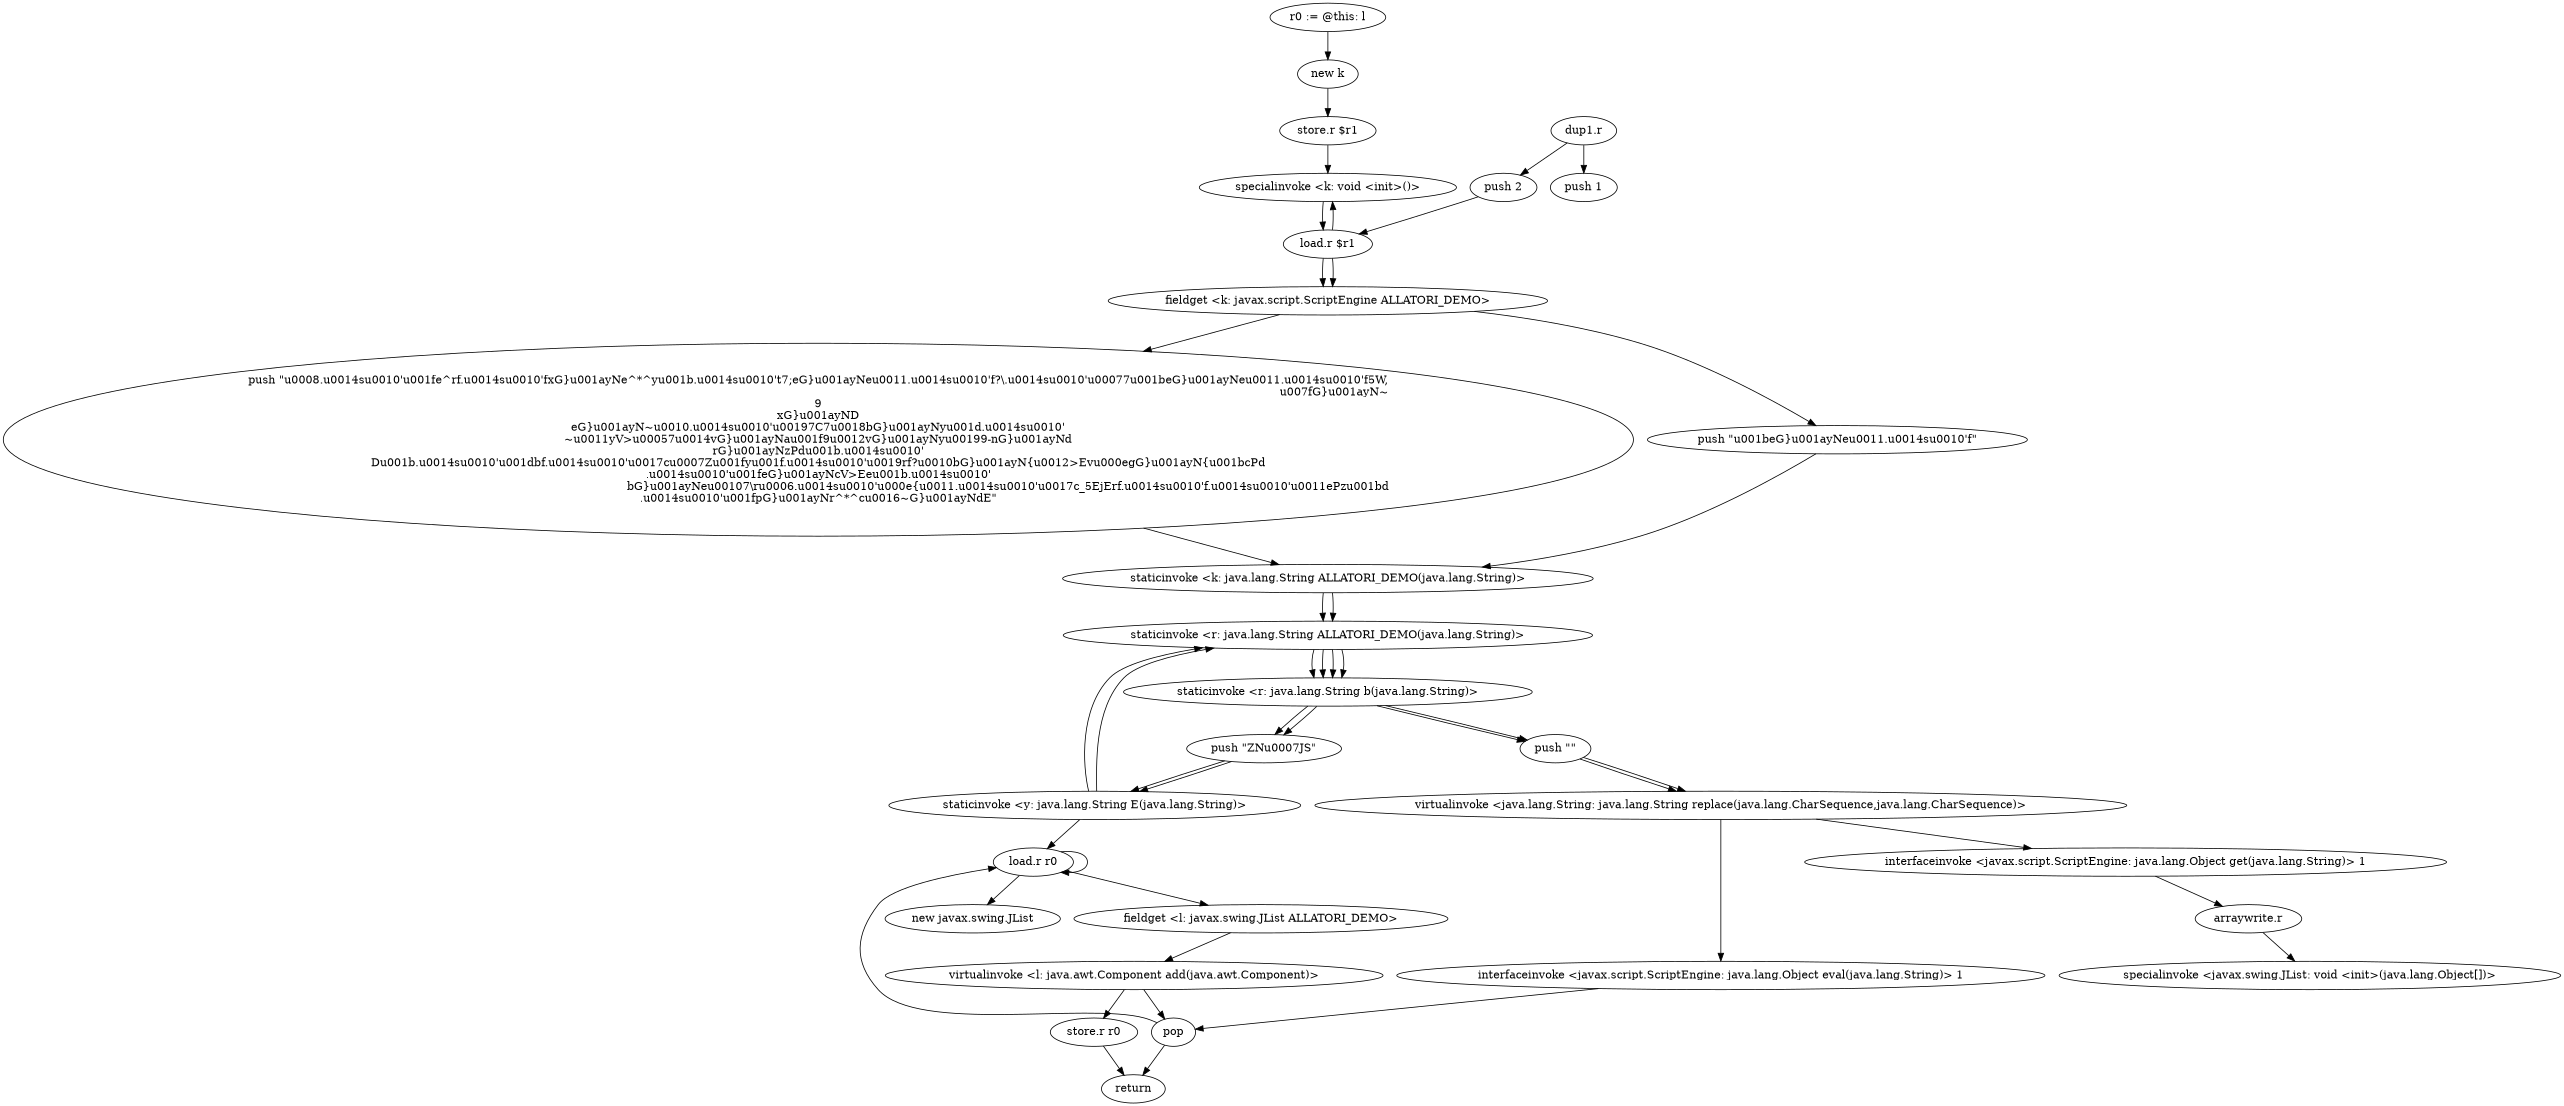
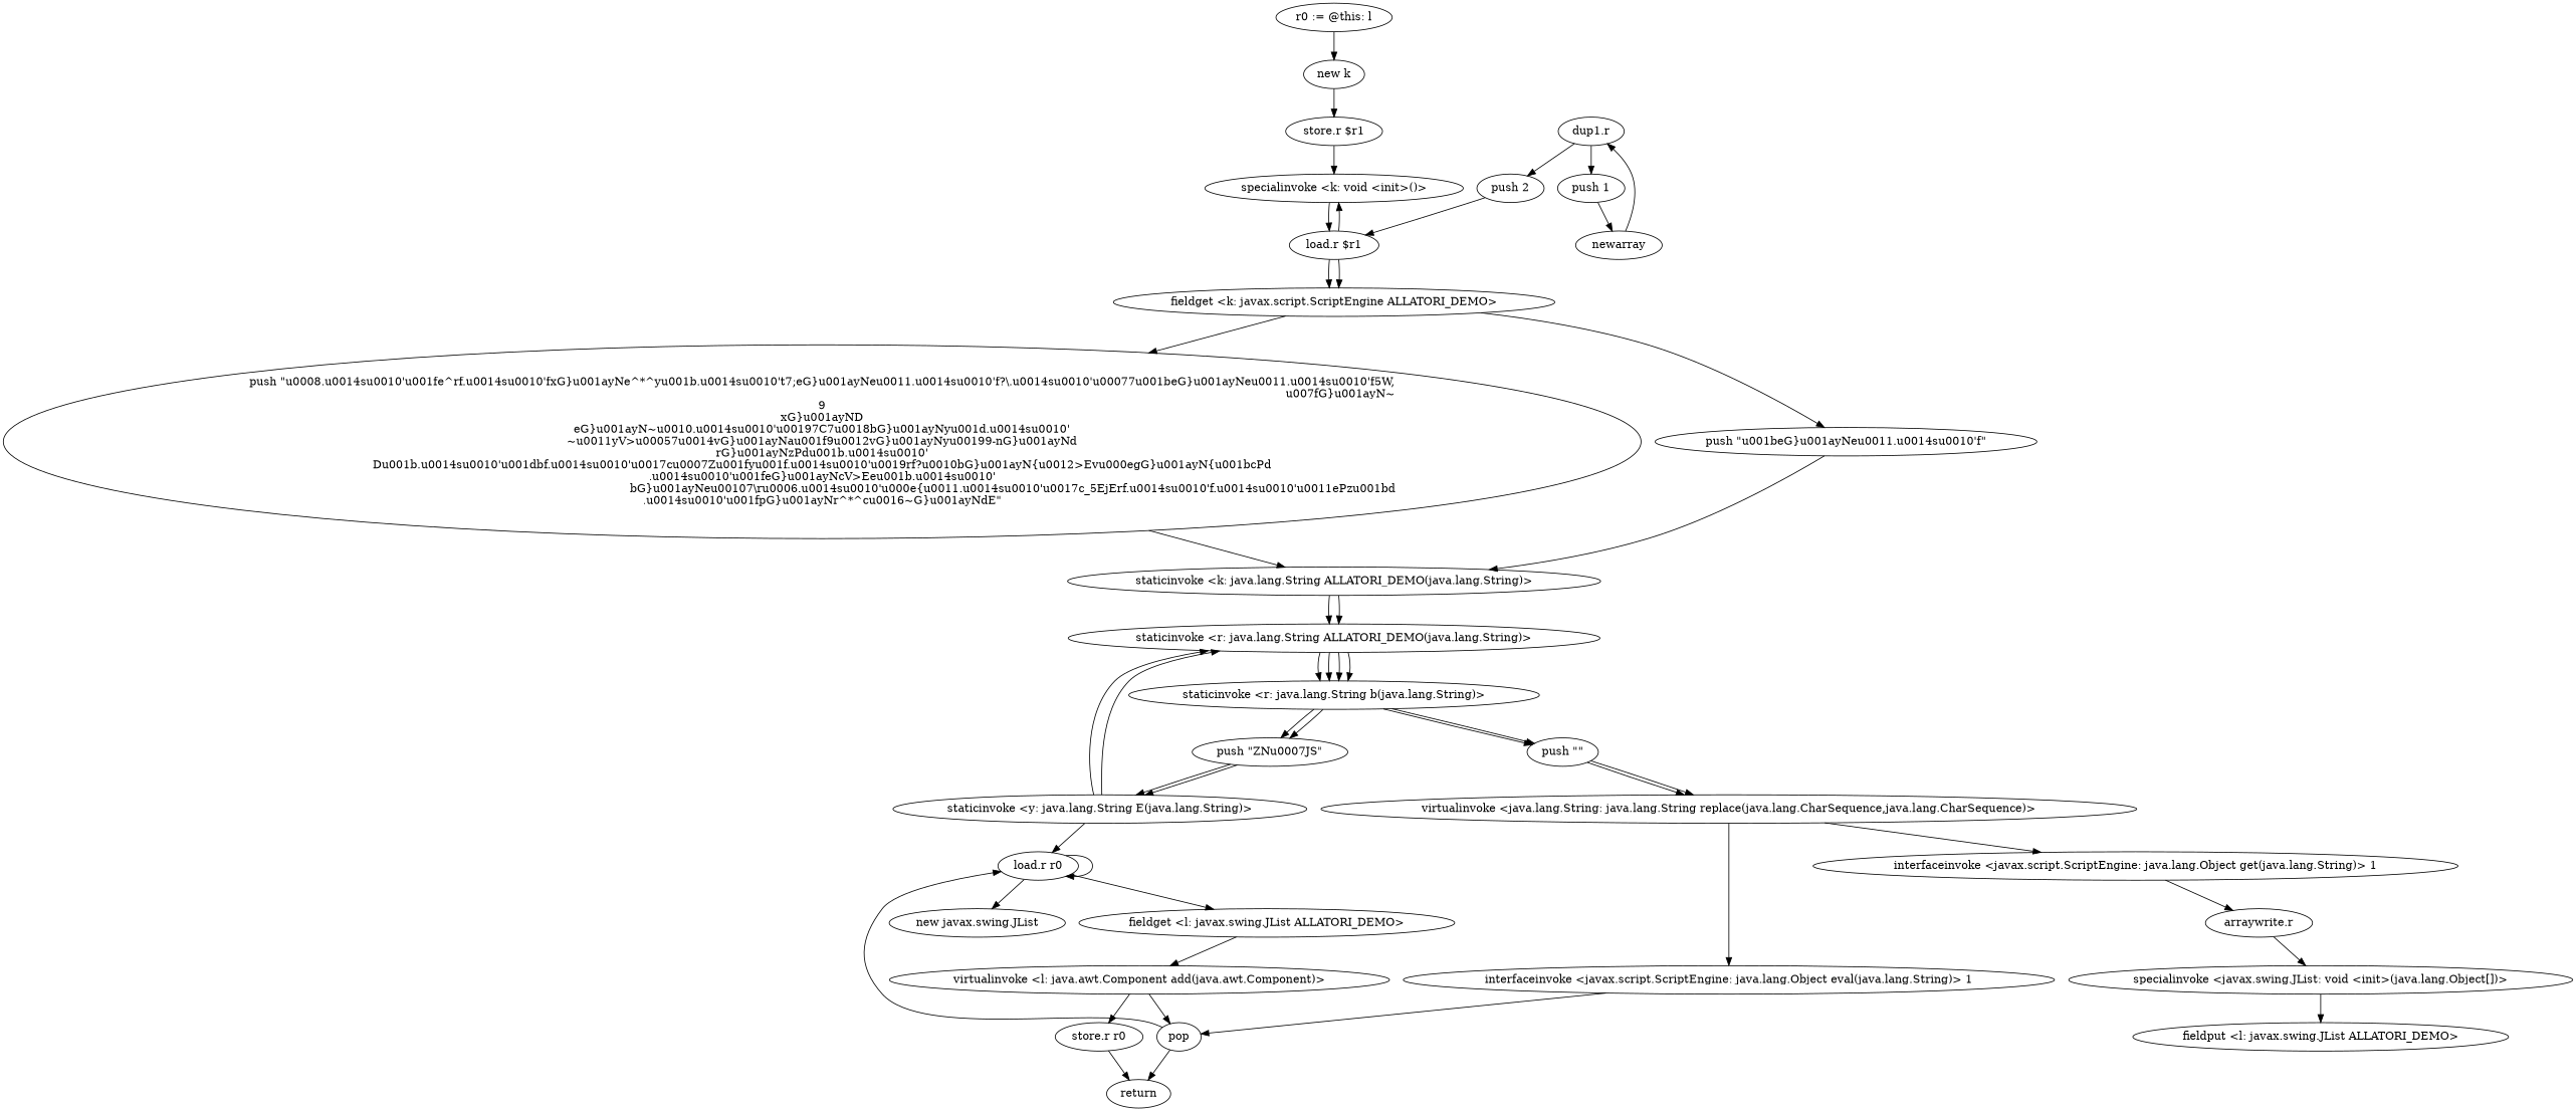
  digraph {
    "r0 := @this: l"
    "new k"
    "store.r $r1"
    "specialinvoke <k: void <init>()>"
    "load.r $r1"
    "fieldget <k: javax.script.ScriptEngine ALLATORI_DEMO>"
    "push \"\u0008.\u0014s\u0010\'\u001fe^r\f.\u0014s\u0010\'\fxG}\u001ayNe^*^y\u001b.\u0014s\u0010\'\t7;eG}\u001ayNe\u0011.\u0014s\u0010\'\f?\\.\u0014s\u0010\'\u00077\u001beG}\u001ayNe\u0011.\u0014s\u0010\'\f5W,\n\u007fG}\u001ayN~\r9\nxG}\u001ayND\neG}\u001ayN~\u0010.\u0014s\u0010\'\u00197C7\u0018bG}\u001ayNy\u001d.\u0014s\u0010\'\n~\u0011yV>\u00057\u0014vG}\u001ayNa\u001f9\u0012vG}\u001ayNy\u00199-nG}\u001ayNd\nrG}\u001ayNzPd\u001b.\u0014s\u0010\'\nD\u001b.\u0014s\u0010\'\u001db\f.\u0014s\u0010\'\u0017c\u0007Z\u001fy\u001f.\u0014s\u0010\'\u0019r\f?\u0010bG}\u001ayN{\u0012>Ev\u000egG}\u001ayN{\u001bcPd\n.\u0014s\u0010\'\u001feG}\u001ayNcV>Ee\u001b.\u0014s\u0010\'\nbG}\u001ayNe\u00107\\r\u0006.\u0014s\u0010\'\u000e{\u0011.\u0014s\u0010\'\u0017c_5EjEr\f.\u0014s\u0010\'\f.\u0014s\u0010\'\u0011ePz\u001bd\r.\u0014s\u0010\'\u001fpG}\u001ayNr^*^c\u0016~G}\u001ayNdE\""
    "push \"\u001beG}\u001ayNe\u0011.\u0014s\u0010\'\f\""
    "staticinvoke <k: java.lang.String ALLATORI_DEMO(java.lang.String)>"
    "staticinvoke <r: java.lang.String ALLATORI_DEMO(java.lang.String)>"
    "staticinvoke <r: java.lang.String b(java.lang.String)>"
    "push \"ZN\u0007JS\""
    "push \"\""
    "staticinvoke <y: java.lang.String E(java.lang.String)>"
    "virtualinvoke <java.lang.String: java.lang.String replace(java.lang.CharSequence,java.lang.CharSequence)>"
    "load.r r0"
    "interfaceinvoke <javax.script.ScriptEngine: java.lang.Object eval(java.lang.String)> 1"
    "interfaceinvoke <javax.script.ScriptEngine: java.lang.Object get(java.lang.String)> 1"
    pop
    "arraywrite.r"
    return
    "new javax.swing.JList"
    "fieldget <l: javax.swing.JList ALLATORI_DEMO>"
    "virtualinvoke <l: java.awt.Component add(java.awt.Component)>"
    "dup1.r"
    "push 1"
    n27 [label="push 2"]
+   newarray
    "specialinvoke <javax.swing.JList: void <init>(java.lang.Object[])>"
+   "fieldput <l: javax.swing.JList ALLATORI_DEMO>"
    "store.r r0"
    "r0 := @this: l" -> "new k"
    "new k" -> "store.r $r1"
    "store.r $r1" -> "specialinvoke <k: void <init>()>"
    "specialinvoke <k: void <init>()>" -> "load.r $r1"
    "load.r $r1" -> "specialinvoke <k: void <init>()>"
    "load.r $r1" -> "fieldget <k: javax.script.ScriptEngine ALLATORI_DEMO>"
    "load.r $r1" -> "fieldget <k: javax.script.ScriptEngine ALLATORI_DEMO>"
    "fieldget <k: javax.script.ScriptEngine ALLATORI_DEMO>" -> "push \"\u0008.\u0014s\u0010\'\u001fe^r\f.\u0014s\u0010\'\fxG}\u001ayNe^*^y\u001b.\u0014s\u0010\'\t7;eG}\u001ayNe\u0011.\u0014s\u0010\'\f?\\.\u0014s\u0010\'\u00077\u001beG}\u001ayNe\u0011.\u0014s\u0010\'\f5W,\n\u007fG}\u001ayN~\r9\nxG}\u001ayND\neG}\u001ayN~\u0010.\u0014s\u0010\'\u00197C7\u0018bG}\u001ayNy\u001d.\u0014s\u0010\'\n~\u0011yV>\u00057\u0014vG}\u001ayNa\u001f9\u0012vG}\u001ayNy\u00199-nG}\u001ayNd\nrG}\u001ayNzPd\u001b.\u0014s\u0010\'\nD\u001b.\u0014s\u0010\'\u001db\f.\u0014s\u0010\'\u0017c\u0007Z\u001fy\u001f.\u0014s\u0010\'\u0019r\f?\u0010bG}\u001ayN{\u0012>Ev\u000egG}\u001ayN{\u001bcPd\n.\u0014s\u0010\'\u001feG}\u001ayNcV>Ee\u001b.\u0014s\u0010\'\nbG}\u001ayNe\u00107\\r\u0006.\u0014s\u0010\'\u000e{\u0011.\u0014s\u0010\'\u0017c_5EjEr\f.\u0014s\u0010\'\f.\u0014s\u0010\'\u0011ePz\u001bd\r.\u0014s\u0010\'\u001fpG}\u001ayNr^*^c\u0016~G}\u001ayNdE\""
    "fieldget <k: javax.script.ScriptEngine ALLATORI_DEMO>" -> "push \"\u001beG}\u001ayNe\u0011.\u0014s\u0010\'\f\""
    "push \"\u0008.\u0014s\u0010\'\u001fe^r\f.\u0014s\u0010\'\fxG}\u001ayNe^*^y\u001b.\u0014s\u0010\'\t7;eG}\u001ayNe\u0011.\u0014s\u0010\'\f?\\.\u0014s\u0010\'\u00077\u001beG}\u001ayNe\u0011.\u0014s\u0010\'\f5W,\n\u007fG}\u001ayN~\r9\nxG}\u001ayND\neG}\u001ayN~\u0010.\u0014s\u0010\'\u00197C7\u0018bG}\u001ayNy\u001d.\u0014s\u0010\'\n~\u0011yV>\u00057\u0014vG}\u001ayNa\u001f9\u0012vG}\u001ayNy\u00199-nG}\u001ayNd\nrG}\u001ayNzPd\u001b.\u0014s\u0010\'\nD\u001b.\u0014s\u0010\'\u001db\f.\u0014s\u0010\'\u0017c\u0007Z\u001fy\u001f.\u0014s\u0010\'\u0019r\f?\u0010bG}\u001ayN{\u0012>Ev\u000egG}\u001ayN{\u001bcPd\n.\u0014s\u0010\'\u001feG}\u001ayNcV>Ee\u001b.\u0014s\u0010\'\nbG}\u001ayNe\u00107\\r\u0006.\u0014s\u0010\'\u000e{\u0011.\u0014s\u0010\'\u0017c_5EjEr\f.\u0014s\u0010\'\f.\u0014s\u0010\'\u0011ePz\u001bd\r.\u0014s\u0010\'\u001fpG}\u001ayNr^*^c\u0016~G}\u001ayNdE\"" -> "staticinvoke <k: java.lang.String ALLATORI_DEMO(java.lang.String)>"
    "push \"\u001beG}\u001ayNe\u0011.\u0014s\u0010\'\f\"" -> "staticinvoke <k: java.lang.String ALLATORI_DEMO(java.lang.String)>"
    "staticinvoke <k: java.lang.String ALLATORI_DEMO(java.lang.String)>" -> "staticinvoke <r: java.lang.String ALLATORI_DEMO(java.lang.String)>"
    "staticinvoke <k: java.lang.String ALLATORI_DEMO(java.lang.String)>" -> "staticinvoke <r: java.lang.String ALLATORI_DEMO(java.lang.String)>"
    "staticinvoke <r: java.lang.String ALLATORI_DEMO(java.lang.String)>" -> "staticinvoke <r: java.lang.String b(java.lang.String)>"
    "staticinvoke <r: java.lang.String ALLATORI_DEMO(java.lang.String)>" -> "staticinvoke <r: java.lang.String b(java.lang.String)>"
    "staticinvoke <r: java.lang.String ALLATORI_DEMO(java.lang.String)>" -> "staticinvoke <r: java.lang.String b(java.lang.String)>"
    "staticinvoke <r: java.lang.String ALLATORI_DEMO(java.lang.String)>" -> "staticinvoke <r: java.lang.String b(java.lang.String)>"
    "staticinvoke <r: java.lang.String b(java.lang.String)>" -> "push \"ZN\u0007JS\""
    "staticinvoke <r: java.lang.String b(java.lang.String)>" -> "push \"ZN\u0007JS\""
    "staticinvoke <r: java.lang.String b(java.lang.String)>" -> "push \"\""
    "staticinvoke <r: java.lang.String b(java.lang.String)>" -> "push \"\""
    "push \"ZN\u0007JS\"" -> "staticinvoke <y: java.lang.String E(java.lang.String)>"
    "push \"ZN\u0007JS\"" -> "staticinvoke <y: java.lang.String E(java.lang.String)>"
    "push \"\"" -> "virtualinvoke <java.lang.String: java.lang.String replace(java.lang.CharSequence,java.lang.CharSequence)>"
    "push \"\"" -> "virtualinvoke <java.lang.String: java.lang.String replace(java.lang.CharSequence,java.lang.CharSequence)>"
    "staticinvoke <y: java.lang.String E(java.lang.String)>" -> "staticinvoke <r: java.lang.String ALLATORI_DEMO(java.lang.String)>"
    "staticinvoke <y: java.lang.String E(java.lang.String)>" -> "staticinvoke <r: java.lang.String ALLATORI_DEMO(java.lang.String)>"
    "staticinvoke <y: java.lang.String E(java.lang.String)>" -> "load.r r0"
    "virtualinvoke <java.lang.String: java.lang.String replace(java.lang.CharSequence,java.lang.CharSequence)>" -> "interfaceinvoke <javax.script.ScriptEngine: java.lang.Object eval(java.lang.String)> 1"
    "virtualinvoke <java.lang.String: java.lang.String replace(java.lang.CharSequence,java.lang.CharSequence)>" -> "interfaceinvoke <javax.script.ScriptEngine: java.lang.Object get(java.lang.String)> 1"
    "load.r r0" -> "load.r r0"
    "load.r r0" -> "new javax.swing.JList"
    "load.r r0" -> "fieldget <l: javax.swing.JList ALLATORI_DEMO>"
    "interfaceinvoke <javax.script.ScriptEngine: java.lang.Object eval(java.lang.String)> 1" -> pop
    "interfaceinvoke <javax.script.ScriptEngine: java.lang.Object get(java.lang.String)> 1" -> "arraywrite.r"
    pop -> "load.r r0"
    pop -> return
    "arraywrite.r" -> "specialinvoke <javax.swing.JList: void <init>(java.lang.Object[])>"
    "fieldget <l: javax.swing.JList ALLATORI_DEMO>" -> "virtualinvoke <l: java.awt.Component add(java.awt.Component)>"
    "virtualinvoke <l: java.awt.Component add(java.awt.Component)>" -> pop
    "virtualinvoke <l: java.awt.Component add(java.awt.Component)>" -> "store.r r0"
    "dup1.r" -> "push 1"
    "dup1.r" -> n27
+   "push 1" -> newarray
    n27 -> "load.r $r1"
+   newarray -> "dup1.r"
+   "specialinvoke <javax.swing.JList: void <init>(java.lang.Object[])>" -> "fieldput <l: javax.swing.JList ALLATORI_DEMO>"
    "store.r r0" -> return
  }
